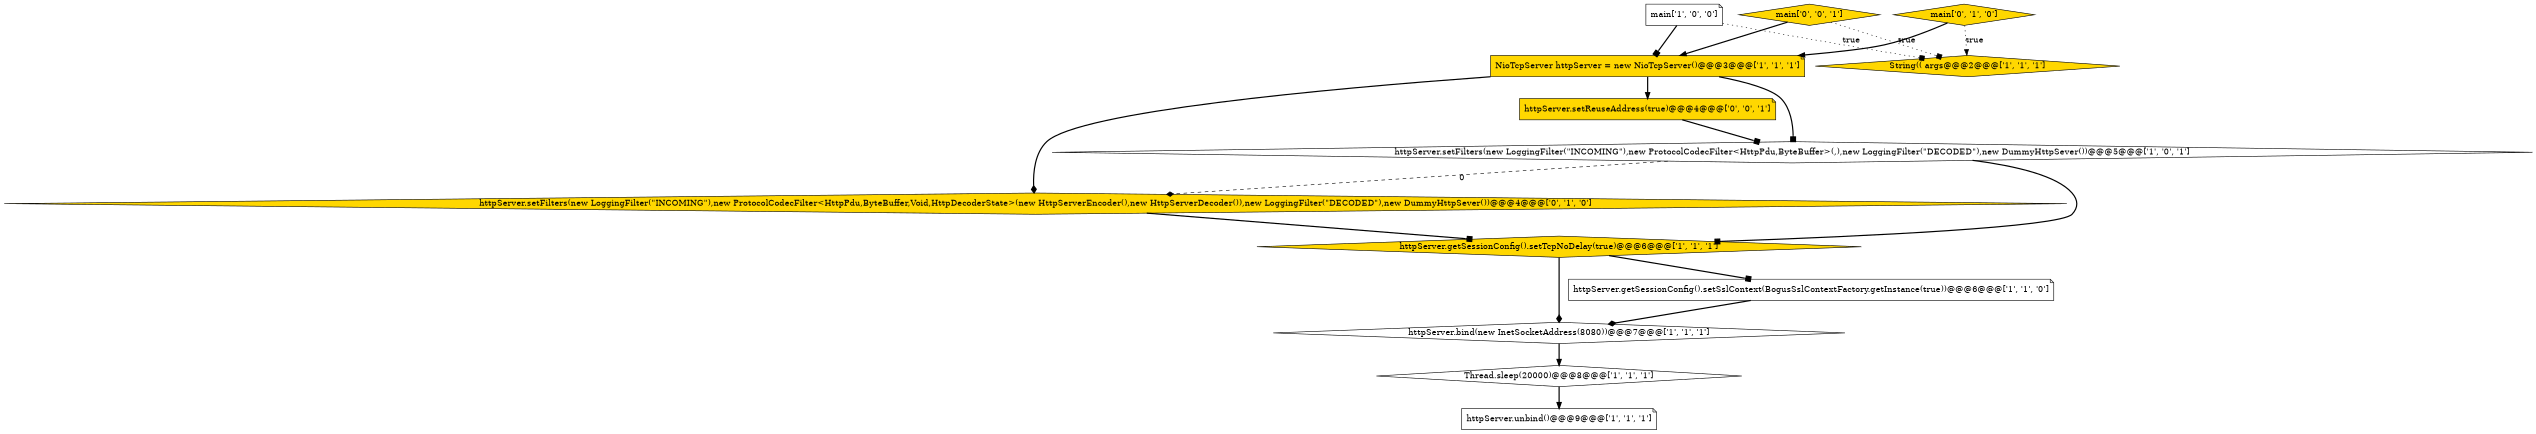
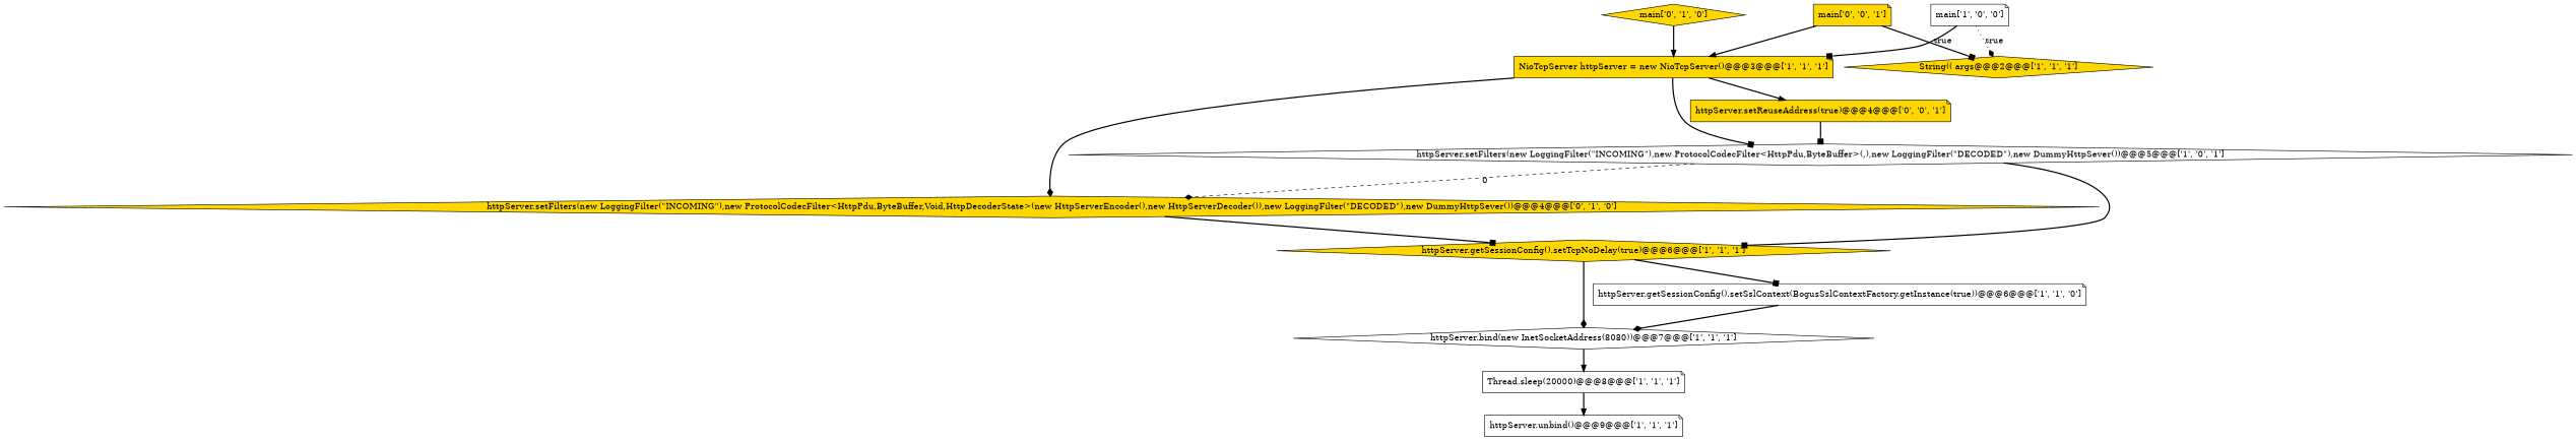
  digraph {
    node [fillcolor=gold shape=diamond style=filled]
    edge [arrowhead=box style=bold]
    n1 [fillcolor=white label="main['1', '0', '0']" shape=note]
    n2 [label="String(( args@@@2@@@['1', '1', '1']"]
    n3 [label="NioTcpServer httpServer = new NioTcpServer()@@@3@@@['1', '1', '1']" shape=note]
    n4 [label="httpServer.setFilters(new LoggingFilter(\"INCOMING\"),new ProtocolCodecFilter<HttpPdu,ByteBuffer,Void,HttpDecoderState>(new HttpServerEncoder(),new HttpServerDecoder()),new LoggingFilter(\"DECODED\"),new DummyHttpSever())@@@4@@@['0', '1', '0']"]
    n5 [label="httpServer.setReuseAddress(true)@@@4@@@['0', '0', '1']" shape=note]
    n6 [fillcolor=white label="httpServer.setFilters(new LoggingFilter(\"INCOMING\"),new ProtocolCodecFilter<HttpPdu,ByteBuffer>(,),new LoggingFilter(\"DECODED\"),new DummyHttpSever())@@@5@@@['1', '0', '1']"]
    n7 [fillcolor=white label="httpServer.unbind()@@@9@@@['1', '1', '1']" shape=note]
-   n8 [fillcolor=white label="Thread.sleep(20000)@@@8@@@['1', '1', '1']"]
+   n8 [fillcolor=white label="Thread.sleep(20000)@@@8@@@['1', '1', '1']" shape=note]
    n9 [label="main['0', '1', '0']"]
-   n10 [label="main['0', '0', '1']"]
+   n10 [label="main['0', '0', '1']" shape=note]
    n11 [label="httpServer.getSessionConfig().setTcpNoDelay(true)@@@6@@@['1', '1', '1']"]
    n12 [fillcolor=white label="httpServer.getSessionConfig().setSslContext(BogusSslContextFactory.getInstance(true))@@@6@@@['1', '1', '0']" shape=note]
    n13 [fillcolor=white label="httpServer.bind(new InetSocketAddress(8080))@@@7@@@['1', '1', '1']"]
-   n1 -> n2 [label=true style=dotted]
+   n1 -> n2 [arrowhead=diamond label=true style=dotted]
    n1 -> n3
    n3 -> n4 [arrowhead=diamond]
    n3 -> n5 [arrowhead=normal]
    n3 -> n6
    n4 -> n11
    n5 -> n6
    n6 -> n4 [arrowhead=diamond label=0 style=dashed]
    n6 -> n11
    n8 -> n7 [arrowhead=normal]
-   n9 -> n2 [arrowhead=normal label=true style=dotted]
    n9 -> n3 [arrowhead=normal]
-   n10 -> n2 [label=true style=dotted]
+   n10 -> n2 [label=true]
    n10 -> n3 [arrowhead=normal]
    n11 -> n12
    n11 -> n13 [arrowhead=diamond]
    n12 -> n13 [arrowhead=diamond]
    n13 -> n8 [arrowhead=normal]
  }
